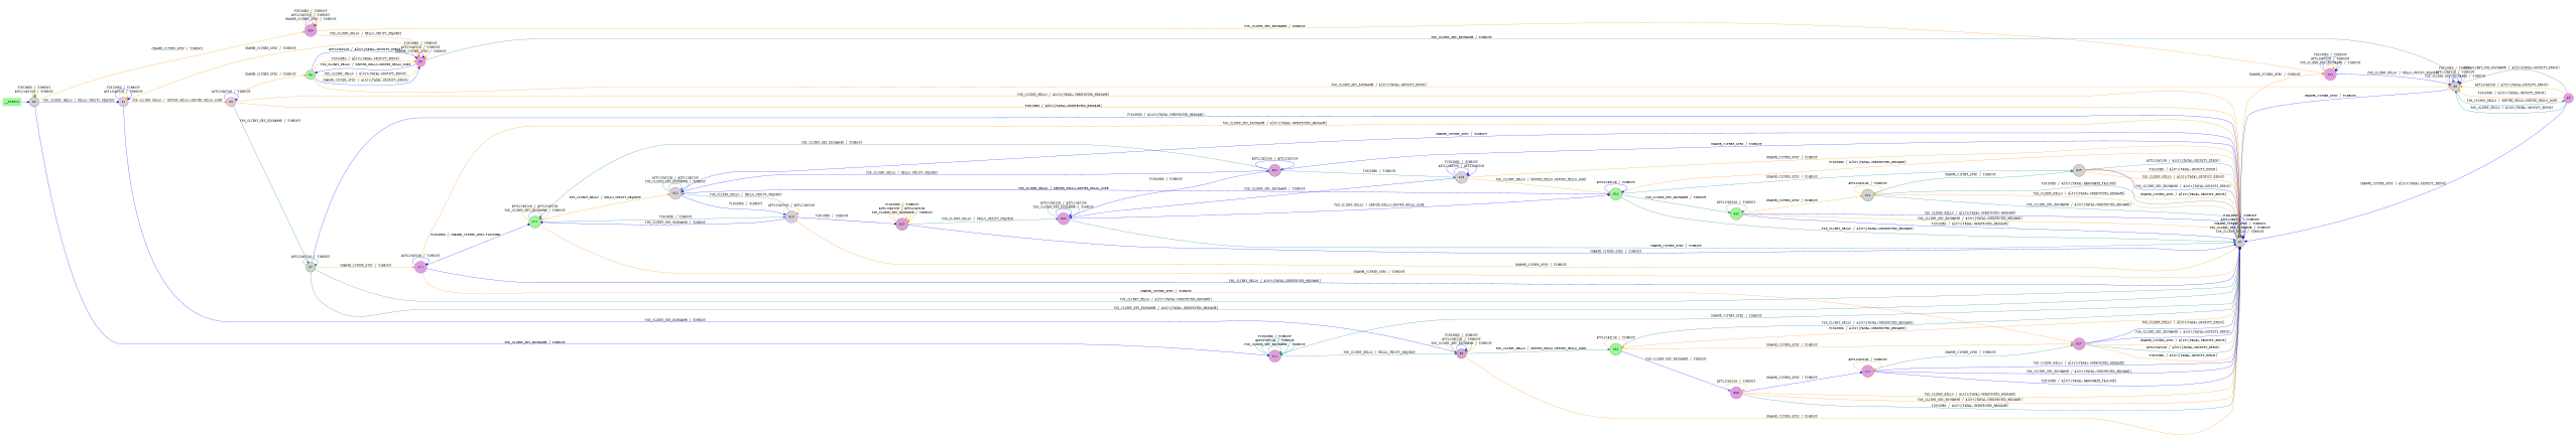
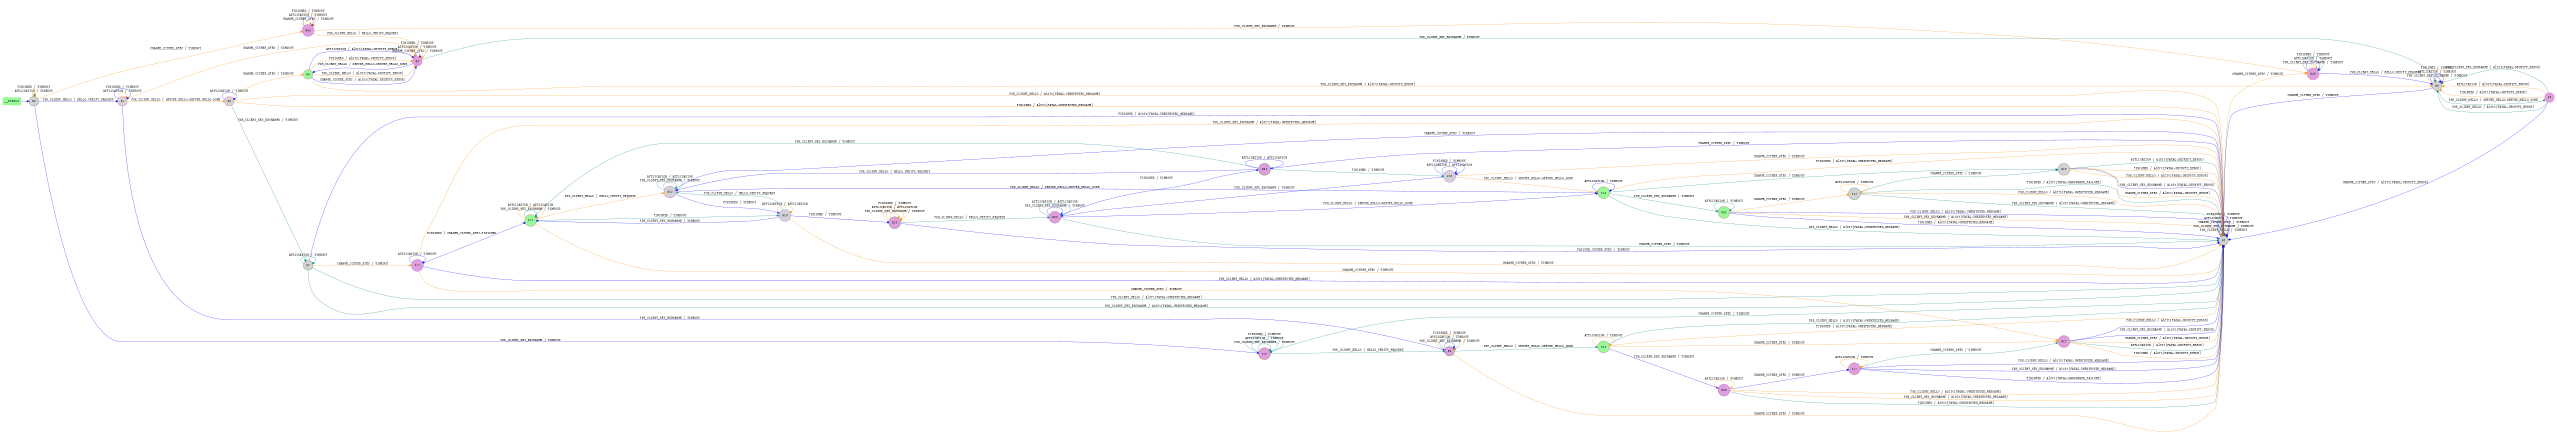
  digraph {
    fontname="Courier Prime"
    rankdir=LR
    node [color=purple fillcolor=plum fontname="Courier Prime" shape=circle style=filled]
    edge [arrowhead=dot color=darkorange fontname="Courier Prime"]
    __start0 [fillcolor=palegreen shape=none]
    n2 [color=darkgreen fillcolor=lightgrey label=s0]
    n3 [color=deeppink fillcolor=lightgrey label=s1]
    n4 [color=brown label=s10]
    n5 [label=s24]
    n6 [color=deeppink fillcolor=lightgrey label=s2]
    n7 [color=deeppink label=s5]
    n8 [color=darkgreen label=s9]
    n9 [color=darkgreen fillcolor=lightgrey label=s3]
    n10 [color=deeppink label=s25]
    n11 [color=deeppink fillcolor=palegreen label=s4]
    n12 [color=darkgreen fillcolor=lightgrey label=s7]
    n13 [color=brown fillcolor=lightgrey label=s6]
    n14 [color=brown fillcolor=palegreen label=s16]
    n15 [label=s11]
    n16 [color=deeppink label=s8]
    n17 [color=deeppink fillcolor=palegreen label=s12]
    n18 [color=brown label=s17]
    n19 [label=s26]
    n20 [fillcolor=lightgrey label=s13]
    n21 [fillcolor=lightgrey label=s18]
    n22 [color=brown fillcolor=palegreen label=s14]
    n23 [color=darkgreen label=s19]
    n24 [color=brown fillcolor=lightgrey label=s15]
    n25 [color=brown fillcolor=palegreen label=s22]
    n26 [color=darkgreen fillcolor=lightgrey label=s23]
    n27 [color=brown label=s27]
    n28 [label=s20]
    n29 [color=darkgreen label=s21]
    n30 [fillcolor=lightgrey label=s28]
    __start0 -> n2 [arrowhead=diamond color=blue]
    n2 -> n2 [arrowhead=diamond color=teal label="APPLICATION / TIMEOUT"]
    n2 -> n2 [arrowhead=normal label="FINISHED / TIMEOUT"]
    n2 -> n3 [color=blue label="PSK_CLIENT_HELLO / HELLO_VERIFY_REQUEST"]
    n2 -> n4 [color=blue label="PSK_CLIENT_KEY_EXCHANGE / TIMEOUT"]
    n2 -> n5 [arrowhead=diamond label="CHANGE_CIPHER_SPEC / TIMEOUT"]
    n3 -> n3 [label="APPLICATION / TIMEOUT"]
    n3 -> n3 [arrowhead=diamond color=blue label="FINISHED / TIMEOUT"]
    n3 -> n6 [label="PSK_CLIENT_HELLO / SERVER_HELLO,SERVER_HELLO_DONE"]
    n3 -> n7 [label="CHANGE_CIPHER_SPEC / TIMEOUT"]
    n3 -> n8 [arrowhead=normal color=blue label="PSK_CLIENT_KEY_EXCHANGE / TIMEOUT"]
    n4 -> n4 [color=teal label="PSK_CLIENT_KEY_EXCHANGE / TIMEOUT"]
    n4 -> n4 [color=teal label="APPLICATION / TIMEOUT"]
    n4 -> n4 [color=teal label="FINISHED / TIMEOUT"]
    n4 -> n8 [color=teal label="PSK_CLIENT_HELLO / HELLO_VERIFY_REQUEST"]
    n4 -> n9 [arrowhead=normal color=teal label="CHANGE_CIPHER_SPEC / TIMEOUT"]
    n5 -> n5 [arrowhead=diamond label="CHANGE_CIPHER_SPEC / TIMEOUT"]
    n5 -> n5 [color=blue label="APPLICATION / TIMEOUT"]
    n5 -> n5 [arrowhead=diamond label="FINISHED / TIMEOUT"]
    n5 -> n7 [arrowhead=diamond label="PSK_CLIENT_HELLO / HELLO_VERIFY_REQUEST"]
    n5 -> n10 [arrowhead=diamond label="PSK_CLIENT_KEY_EXCHANGE / TIMEOUT"]
    n6 -> n6 [color=blue label="APPLICATION / TIMEOUT"]
    n6 -> n9 [arrowhead=diamond label="PSK_CLIENT_HELLO / Alert(FATAL,UNEXPECTED_MESSAGE)"]
    n6 -> n9 [label="FINISHED / Alert(FATAL,UNEXPECTED_MESSAGE)"]
    n6 -> n11 [arrowhead=diamond label="CHANGE_CIPHER_SPEC / TIMEOUT"]
    n6 -> n12 [color=teal label="PSK_CLIENT_KEY_EXCHANGE / TIMEOUT"]
    n7 -> n7 [color=blue label="CHANGE_CIPHER_SPEC / TIMEOUT"]
    n7 -> n7 [label="APPLICATION / TIMEOUT"]
    n7 -> n7 [arrowhead=normal label="FINISHED / TIMEOUT"]
    n7 -> n11 [arrowhead=diamond color=blue label="PSK_CLIENT_HELLO / SERVER_HELLO,SERVER_HELLO_DONE"]
    n7 -> n13 [color=teal label="PSK_CLIENT_KEY_EXCHANGE / TIMEOUT"]
    n8 -> n8 [arrowhead=diamond color=blue label="PSK_CLIENT_KEY_EXCHANGE / TIMEOUT"]
    n8 -> n8 [color=teal label="APPLICATION / TIMEOUT"]
    n8 -> n8 [label="FINISHED / TIMEOUT"]
    n8 -> n9 [arrowhead=normal label="CHANGE_CIPHER_SPEC / TIMEOUT"]
    n8 -> n14 [arrowhead=diamond color=teal label="PSK_CLIENT_HELLO / SERVER_HELLO,SERVER_HELLO_DONE"]
    n9 -> n9 [arrowhead=normal color=blue label="PSK_CLIENT_HELLO / TIMEOUT"]
    n9 -> n9 [arrowhead=normal label="PSK_CLIENT_KEY_EXCHANGE / TIMEOUT"]
    n9 -> n9 [color=teal label="CHANGE_CIPHER_SPEC / TIMEOUT"]
    n9 -> n9 [arrowhead=normal color=blue label="APPLICATION / TIMEOUT"]
    n9 -> n9 [color=blue label="FINISHED / TIMEOUT"]
    n9 -> n10 [arrowhead=normal label="CHANGE_CIPHER_SPEC / TIMEOUT"]
    n10 -> n10 [arrowhead=normal label="PSK_CLIENT_KEY_EXCHANGE / TIMEOUT"]
    n10 -> n10 [arrowhead=diamond color=blue label="APPLICATION / TIMEOUT"]
    n10 -> n10 [arrowhead=diamond color=teal label="FINISHED / TIMEOUT"]
    n10 -> n13 [arrowhead=diamond color=blue label="PSK_CLIENT_HELLO / HELLO_VERIFY_REQUEST"]
    n11 -> n7 [arrowhead=diamond label="PSK_CLIENT_HELLO / Alert(FATAL,DECRYPT_ERROR)"]
    n11 -> n7 [arrowhead=normal color=blue label="CHANGE_CIPHER_SPEC / Alert(FATAL,DECRYPT_ERROR)"]
    n11 -> n7 [arrowhead=diamond color=blue label="APPLICATION / Alert(FATAL,DECRYPT_ERROR)"]
    n11 -> n7 [label="FINISHED / Alert(FATAL,DECRYPT_ERROR)"]
    n11 -> n13 [arrowhead=diamond label="PSK_CLIENT_KEY_EXCHANGE / Alert(FATAL,DECRYPT_ERROR)"]
    n12 -> n9 [color=teal label="PSK_CLIENT_HELLO / Alert(FATAL,UNEXPECTED_MESSAGE)"]
    n12 -> n9 [color=teal label="PSK_CLIENT_KEY_EXCHANGE / Alert(FATAL,UNEXPECTED_MESSAGE)"]
    n12 -> n9 [arrowhead=normal color=blue label="FINISHED / Alert(FATAL,UNEXPECTED_MESSAGE)"]
    n12 -> n12 [color=teal label="APPLICATION / TIMEOUT"]
    n12 -> n15 [arrowhead=diamond label="CHANGE_CIPHER_SPEC / TIMEOUT"]
    n13 -> n9 [arrowhead=diamond color=blue label="CHANGE_CIPHER_SPEC / TIMEOUT"]
    n13 -> n13 [color=blue label="PSK_CLIENT_KEY_EXCHANGE / TIMEOUT"]
    n13 -> n13 [arrowhead=diamond color=blue label="APPLICATION / TIMEOUT"]
    n13 -> n13 [arrowhead=normal label="FINISHED / TIMEOUT"]
    n13 -> n16 [arrowhead=diamond color=teal label="PSK_CLIENT_HELLO / SERVER_HELLO,SERVER_HELLO_DONE"]
    n14 -> n9 [arrowhead=normal color=teal label="PSK_CLIENT_HELLO / Alert(FATAL,UNEXPECTED_MESSAGE)"]
    n14 -> n9 [label="FINISHED / Alert(FATAL,UNEXPECTED_MESSAGE)"]
    n14 -> n14 [arrowhead=diamond label="APPLICATION / TIMEOUT"]
    n14 -> n18 [arrowhead=normal label="CHANGE_CIPHER_SPEC / TIMEOUT"]
    n14 -> n19 [arrowhead=normal color=blue label="PSK_CLIENT_KEY_EXCHANGE / TIMEOUT"]
    n15 -> n9 [arrowhead=diamond color=blue label="PSK_CLIENT_HELLO / Alert(FATAL,UNEXPECTED_MESSAGE)"]
    n15 -> n9 [arrowhead=diamond label="PSK_CLIENT_KEY_EXCHANGE / Alert(FATAL,UNEXPECTED_MESSAGE)"]
    n15 -> n15 [color=blue label="APPLICATION / TIMEOUT"]
    n15 -> n17 [color=blue label="FINISHED / CHANGE_CIPHER_SPEC,FINISHED"]
    n15 -> n18 [arrowhead=diamond label="CHANGE_CIPHER_SPEC / TIMEOUT"]
    n16 -> n9 [arrowhead=diamond color=blue label="CHANGE_CIPHER_SPEC / Alert(FATAL,DECRYPT_ERROR)"]
    n16 -> n13 [color=teal label="PSK_CLIENT_HELLO / Alert(FATAL,DECRYPT_ERROR)"]
    n16 -> n13 [color=teal label="PSK_CLIENT_KEY_EXCHANGE / Alert(FATAL,DECRYPT_ERROR)"]
    n16 -> n13 [arrowhead=diamond label="APPLICATION / Alert(FATAL,DECRYPT_ERROR)"]
    n16 -> n13 [label="FINISHED / Alert(FATAL,DECRYPT_ERROR)"]
    n17 -> n9 [arrowhead=diamond label="CHANGE_CIPHER_SPEC / TIMEOUT"]
    n17 -> n17 [color=teal label="PSK_CLIENT_KEY_EXCHANGE / TIMEOUT"]
    n17 -> n17 [arrowhead=normal label="APPLICATION / APPLICATION"]
    n17 -> n20 [arrowhead=diamond label="PSK_CLIENT_HELLO / HELLO_VERIFY_REQUEST"]
    n17 -> n21 [arrowhead=diamond color=teal label="FINISHED / TIMEOUT"]
    n18 -> n9 [color=blue label="PSK_CLIENT_HELLO / Alert(FATAL,DECRYPT_ERROR)"]
    n18 -> n9 [arrowhead=diamond color=blue label="PSK_CLIENT_KEY_EXCHANGE / Alert(FATAL,DECRYPT_ERROR)"]
    n18 -> n9 [label="CHANGE_CIPHER_SPEC / Alert(FATAL,DECRYPT_ERROR)"]
    n18 -> n9 [arrowhead=normal color=teal label="APPLICATION / Alert(FATAL,DECRYPT_ERROR)"]
    n18 -> n9 [arrowhead=normal label="FINISHED / Alert(FATAL,DECRYPT_ERROR)"]
    n19 -> n9 [label="PSK_CLIENT_HELLO / Alert(FATAL,UNEXPECTED_MESSAGE)"]
    n19 -> n9 [arrowhead=normal label="PSK_CLIENT_KEY_EXCHANGE / Alert(FATAL,UNEXPECTED_MESSAGE)"]
    n19 -> n9 [arrowhead=normal color=teal label="FINISHED / Alert(FATAL,UNEXPECTED_MESSAGE)"]
    n19 -> n19 [arrowhead=normal label="APPLICATION / TIMEOUT"]
    n19 -> n27 [color=blue label="CHANGE_CIPHER_SPEC / TIMEOUT"]
    n20 -> n9 [color=blue label="CHANGE_CIPHER_SPEC / TIMEOUT"]
    n20 -> n20 [arrowhead=normal color=teal label="PSK_CLIENT_KEY_EXCHANGE / TIMEOUT"]
    n20 -> n20 [arrowhead=diamond color=teal label="APPLICATION / APPLICATION"]
    n20 -> n21 [arrowhead=normal color=blue label="FINISHED / TIMEOUT"]
    n20 -> n22 [arrowhead=diamond color=blue label="PSK_CLIENT_HELLO / SERVER_HELLO,SERVER_HELLO_DONE"]
    n21 -> n9 [label="CHANGE_CIPHER_SPEC / TIMEOUT"]
    n21 -> n17 [color=blue label="PSK_CLIENT_KEY_EXCHANGE / TIMEOUT"]
    n21 -> n20 [arrowhead=normal color=teal label="PSK_CLIENT_HELLO / HELLO_VERIFY_REQUEST"]
    n21 -> n21 [label="APPLICATION / APPLICATION"]
    n21 -> n23 [color=blue label="FINISHED / TIMEOUT"]
    n22 -> n9 [color=teal label="PSK_CLIENT_HELLO / Alert(FATAL,UNEXPECTED_MESSAGE)"]
    n22 -> n9 [arrowhead=normal label="FINISHED / Alert(FATAL,UNEXPECTED_MESSAGE)"]
    n22 -> n22 [arrowhead=diamond color=blue label="APPLICATION / TIMEOUT"]
    n22 -> n24 [arrowhead=normal color=teal label="CHANGE_CIPHER_SPEC / TIMEOUT"]
    n22 -> n25 [arrowhead=diamond color=teal label="PSK_CLIENT_KEY_EXCHANGE / TIMEOUT"]
-   n23 -> n9 [color=blue label="CHANGE_CIPHER_SPEC / TIMEOUT"]
+   n23 -> n9 [color=blue label="FAILURE_CIPHER_SPEC / TIMEOUT"]
    n23 -> n23 [arrowhead=diamond label="PSK_CLIENT_KEY_EXCHANGE / TIMEOUT"]
    n23 -> n23 [arrowhead=normal label="APPLICATION / APPLICATION"]
    n23 -> n23 [label="FINISHED / TIMEOUT"]
    n23 -> n28 [color=teal label="PSK_CLIENT_HELLO / HELLO_VERIFY_REQUEST"]
    n24 -> n9 [arrowhead=diamond label="PSK_CLIENT_HELLO / Alert(FATAL,DECRYPT_ERROR)"]
    n24 -> n9 [color=blue label="PSK_CLIENT_KEY_EXCHANGE / Alert(FATAL,DECRYPT_ERROR)"]
    n24 -> n9 [label="CHANGE_CIPHER_SPEC / Alert(FATAL,DECRYPT_ERROR)"]
    n24 -> n9 [color=teal label="APPLICATION / Alert(FATAL,DECRYPT_ERROR)"]
    n24 -> n9 [arrowhead=normal label="FINISHED / Alert(FATAL,DECRYPT_ERROR)"]
    n25 -> n9 [arrowhead=diamond color=blue label="PSK_CLIENT_HELLO / Alert(FATAL,UNEXPECTED_MESSAGE)"]
    n25 -> n9 [arrowhead=normal label="PSK_CLIENT_KEY_EXCHANGE / Alert(FATAL,UNEXPECTED_MESSAGE)"]
    n25 -> n9 [arrowhead=normal color=blue label="FINISHED / Alert(FATAL,UNEXPECTED_MESSAGE)"]
    n25 -> n25 [color=teal label="APPLICATION / TIMEOUT"]
    n25 -> n26 [label="CHANGE_CIPHER_SPEC / TIMEOUT"]
    n26 -> n9 [arrowhead=normal label="PSK_CLIENT_HELLO / Alert(FATAL,UNEXPECTED_MESSAGE)"]
    n26 -> n9 [color=teal label="PSK_CLIENT_KEY_EXCHANGE / Alert(FATAL,UNEXPECTED_MESSAGE)"]
    n26 -> n9 [arrowhead=diamond color=teal label="FINISHED / Alert(FATAL,HANDSHAKE_FAILURE)"]
    n26 -> n24 [arrowhead=diamond color=teal label="CHANGE_CIPHER_SPEC / TIMEOUT"]
    n26 -> n26 [arrowhead=diamond label="APPLICATION / TIMEOUT"]
    n27 -> n9 [color=blue label="PSK_CLIENT_HELLO / Alert(FATAL,UNEXPECTED_MESSAGE)"]
    n27 -> n9 [arrowhead=normal color=blue label="PSK_CLIENT_KEY_EXCHANGE / Alert(FATAL,UNEXPECTED_MESSAGE)"]
    n27 -> n9 [color=blue label="FINISHED / Alert(FATAL,HANDSHAKE_FAILURE)"]
    n27 -> n18 [arrowhead=normal color=teal label="CHANGE_CIPHER_SPEC / TIMEOUT"]
    n27 -> n27 [arrowhead=diamond label="APPLICATION / TIMEOUT"]
    n28 -> n9 [color=teal label="CHANGE_CIPHER_SPEC / TIMEOUT"]
    n28 -> n22 [arrowhead=diamond color=blue label="PSK_CLIENT_HELLO / SERVER_HELLO,SERVER_HELLO_DONE"]
    n28 -> n28 [arrowhead=normal color=blue label="PSK_CLIENT_KEY_EXCHANGE / TIMEOUT"]
    n28 -> n28 [arrowhead=normal color=teal label="APPLICATION / APPLICATION"]
    n28 -> n29 [arrowhead=normal color=blue label="FINISHED / TIMEOUT"]
    n29 -> n9 [arrowhead=normal color=blue label="CHANGE_CIPHER_SPEC / TIMEOUT"]
    n29 -> n17 [arrowhead=normal color=teal label="PSK_CLIENT_KEY_EXCHANGE / TIMEOUT"]
    n29 -> n20 [arrowhead=normal color=blue label="PSK_CLIENT_HELLO / HELLO_VERIFY_REQUEST"]
    n29 -> n29 [arrowhead=normal color=blue label="APPLICATION / APPLICATION"]
    n29 -> n30 [arrowhead=diamond color=teal label="FINISHED / TIMEOUT"]
    n30 -> n9 [arrowhead=diamond label="CHANGE_CIPHER_SPEC / TIMEOUT"]
    n30 -> n22 [label="PSK_CLIENT_HELLO / SERVER_HELLO,SERVER_HELLO_DONE"]
    n30 -> n28 [arrowhead=normal color=blue label="PSK_CLIENT_KEY_EXCHANGE / TIMEOUT"]
    n30 -> n30 [arrowhead=diamond color=blue label="APPLICATION / APPLICATION"]
    n30 -> n30 [arrowhead=normal color=blue label="FINISHED / TIMEOUT"]
  }
